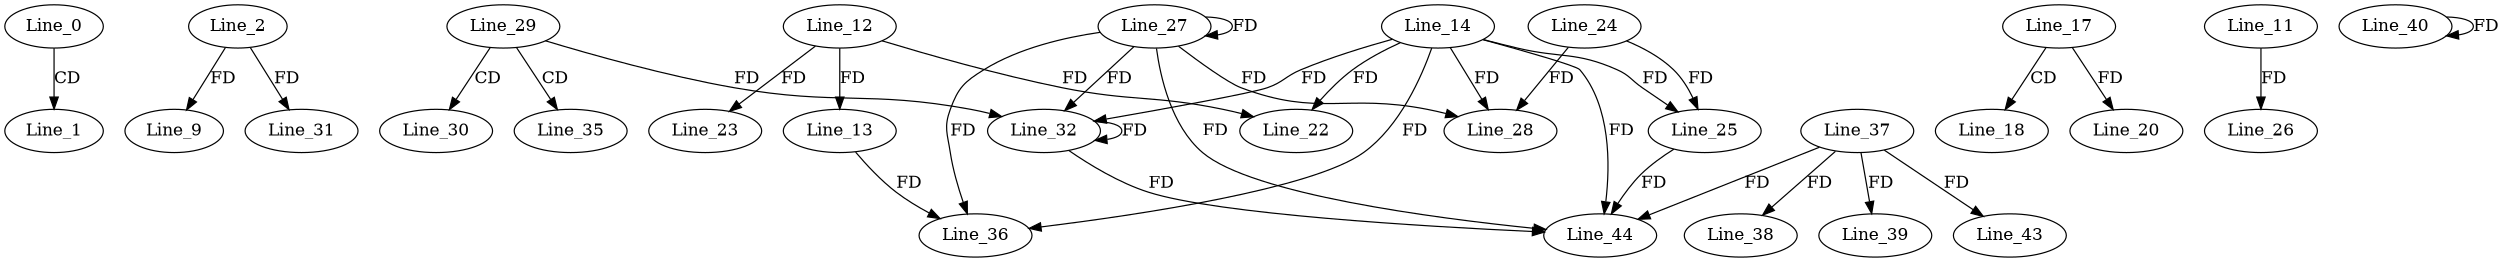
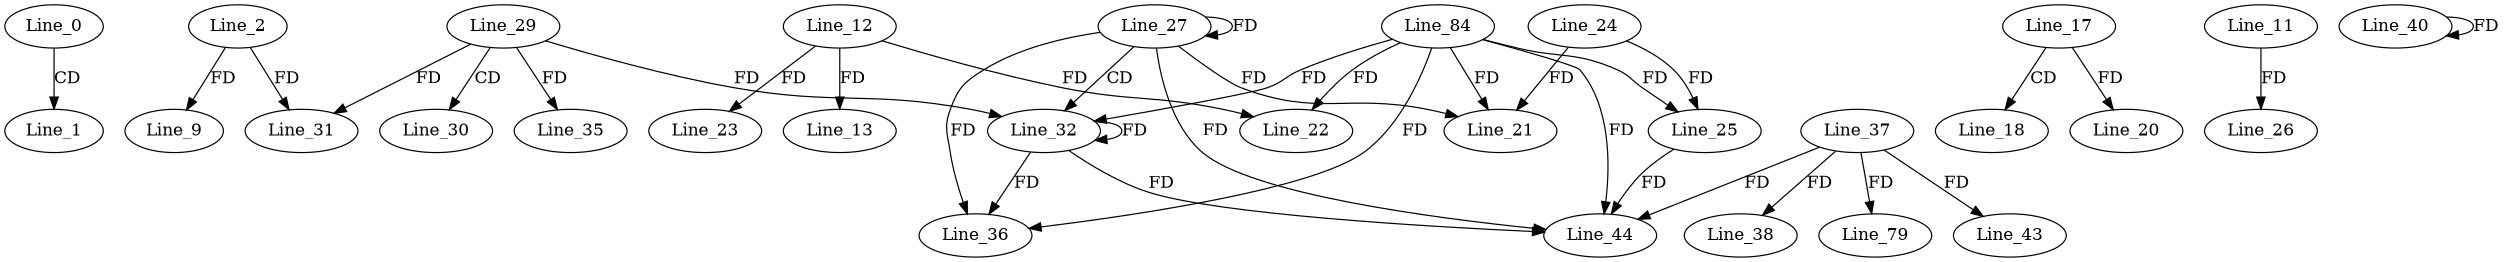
  digraph {
    Line_0
    Line_1
    Line_2
    Line_9
    Line_31
    Line_12
    Line_13
    Line_22
    Line_23
    Line_17
    Line_18
    Line_20
-   Line_14
-   Line_28
+   Line_14 [label=Line_84]
+   Line_28 [label=Line_21]
    Line_32
    Line_36
    Line_44
    Line_25
    Line_27
    Line_24
    Line_11
    Line_26
    Line_29
    Line_30
    Line_35
    Line_37
    Line_38
-   Line_39
+   Line_39 [label=Line_79]
    Line_43
    Line_40
    Line_0 -> Line_1 [label=CD]
    Line_2 -> Line_9 [label=FD]
    Line_2 -> Line_31 [label=FD]
    Line_12 -> Line_13 [label=FD]
    Line_12 -> Line_22 [label=FD]
    Line_12 -> Line_23 [label=FD]
    Line_17 -> Line_18 [label=CD]
    Line_17 -> Line_20 [label=FD]
    Line_14 -> Line_22 [label=FD]
    Line_14 -> Line_28 [label=FD]
    Line_14 -> Line_32 [label=FD]
    Line_14 -> Line_36 [label=FD]
    Line_14 -> Line_44 [label=FD]
    Line_14 -> Line_25 [label=FD]
    Line_32 -> Line_32 [label=FD]
-   Line_13 -> Line_36 [label=FD]
+   Line_32 -> Line_36 [label=FD]
    Line_32 -> Line_44 [label=FD]
    Line_25 -> Line_44 [label=FD]
    Line_27 -> Line_28 [label=FD]
-   Line_27 -> Line_32 [label=FD]
+   Line_27 -> Line_32 [label=CD]
    Line_27 -> Line_36 [label=FD]
    Line_27 -> Line_44 [label=FD]
    Line_27 -> Line_27 [label=FD]
    Line_24 -> Line_28 [label=FD]
    Line_24 -> Line_25 [label=FD]
    Line_11 -> Line_26 [label=FD]
+   Line_29 -> Line_31 [label=FD]
    Line_29 -> Line_32 [label=FD]
    Line_29 -> Line_30 [label=CD]
-   Line_29 -> Line_35 [label=CD]
+   Line_29 -> Line_35 [label=FD]
    Line_37 -> Line_44 [label=FD]
    Line_37 -> Line_38 [label=FD]
    Line_37 -> Line_39 [label=FD]
    Line_37 -> Line_43 [label=FD]
    Line_40 -> Line_40 [label=FD]
  }
